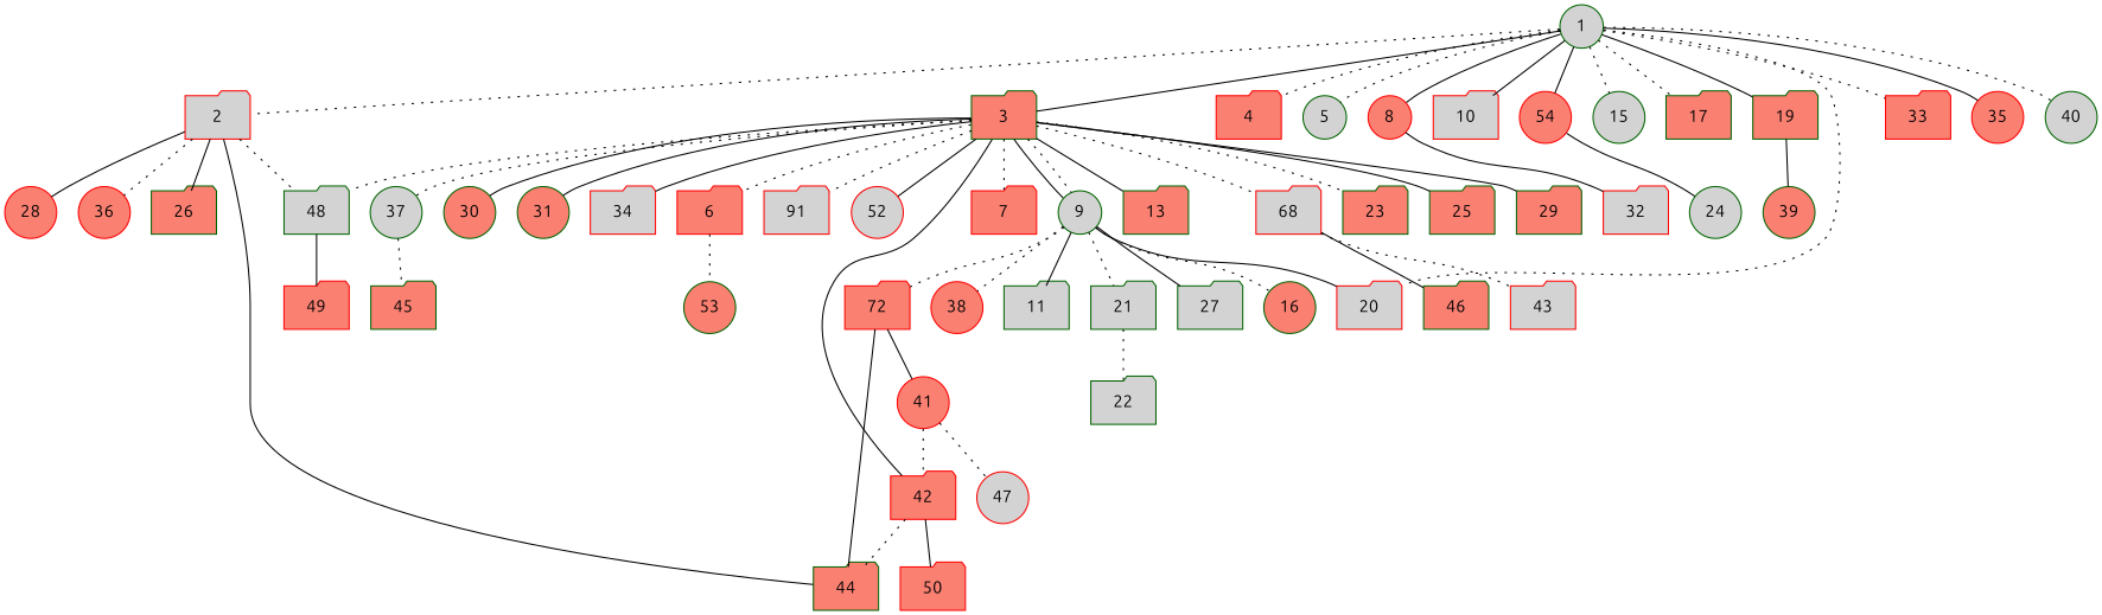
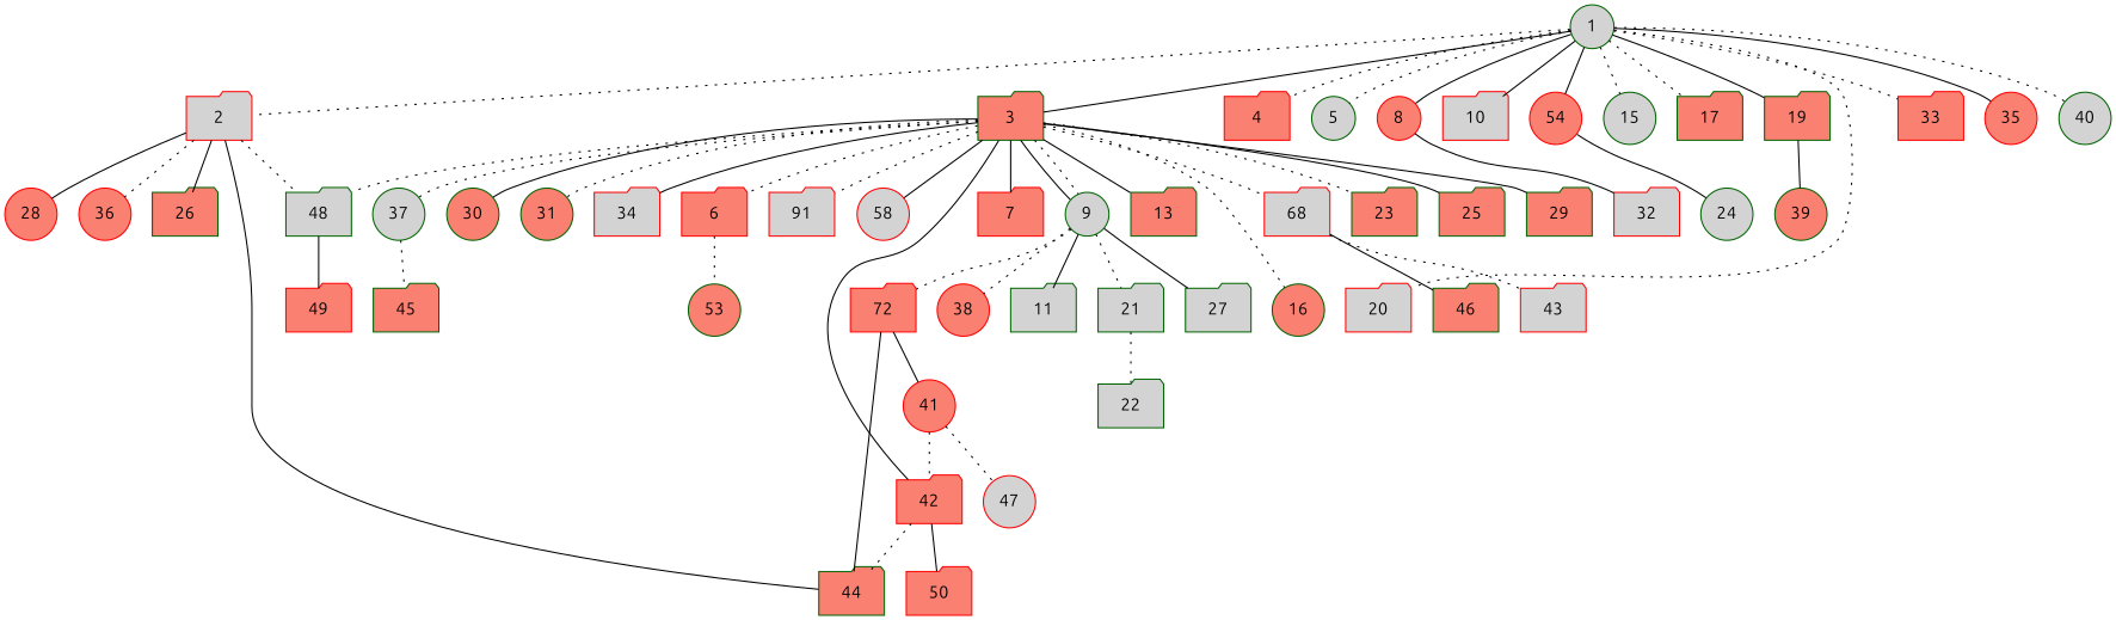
  graph {
    fontname=Ubuntu
    node [color=darkgreen fillcolor=salmon fontname=Ubuntu shape=folder style=filled]
    edge [fontname=Ubuntu style=dotted]
    1 [fillcolor=lightgrey shape=circle]
    2 [color=red fillcolor=lightgrey]
    3
    4 [color=red]
    5 [fillcolor=lightgrey shape=circle]
    8 [color=red shape=circle]
    10 [color=red fillcolor=lightgrey]
    n8 [color=red label=54 shape=circle]
    15 [fillcolor=lightgrey shape=circle]
    17
    19
    20 [color=red fillcolor=lightgrey]
    33 [color=red]
    35 [color=red shape=circle]
    40 [fillcolor=lightgrey shape=circle]
    26
    28 [color=red shape=circle]
    36 [color=red shape=circle]
    44
    48 [fillcolor=lightgrey]
    6 [color=red]
    7 [color=red]
    9 [fillcolor=lightgrey shape=circle]
    13
    16 [shape=circle]
    n26 [color=red fillcolor=lightgrey label=68]
    23
    25
    29
    30 [shape=circle]
    31 [shape=circle]
    34 [color=red fillcolor=lightgrey]
    37 [fillcolor=lightgrey shape=circle]
    42 [color=red]
    n35 [color=red fillcolor=lightgrey label=91]
-   52 [color=red fillcolor=lightgrey shape=circle]
+   52 [color=red fillcolor=lightgrey shape=circle label=58]
    32 [color=red fillcolor=lightgrey]
    24 [fillcolor=lightgrey shape=circle]
    39 [shape=circle]
    49 [color=red]
    53 [shape=circle]
    11 [fillcolor=lightgrey]
    n43 [color=red label=72]
    21 [fillcolor=lightgrey]
    27 [fillcolor=lightgrey]
    38 [color=red shape=circle]
    43 [color=red fillcolor=lightgrey]
    46
    45
    50 [color=red]
    41 [color=red shape=circle]
    22 [fillcolor=lightgrey]
    47 [color=red fillcolor=lightgrey shape=circle]
    1 -- 2
    1 -- 3 [style=solid]
    1 -- 4
    1 -- 5
    1 -- 8 [style=solid]
    1 -- 10 [style=solid]
    1 -- n8 [style=solid]
    1 -- 15
    1 -- 17
    1 -- 19 [style=solid]
    1 -- 20
    1 -- 33
    1 -- 35 [style=solid]
    1 -- 40
    2 -- 26 [style=solid]
    2 -- 28 [style=solid]
    2 -- 36
    2 -- 44 [style=solid]
    2 -- 48
    3 -- 48
    3 -- 6
-   3 -- 7
+   3 -- 7 [style=solid]
    3 -- 9 [style=solid]
    3 -- 9
    3 -- 13 [style=solid]
-   9 -- 16
+   3 -- 16
    3 -- n26
    3 -- 23
    3 -- 25 [style=solid]
    3 -- 29 [style=solid]
    3 -- 30 [style=solid]
-   3 -- 31 [style=solid]
+   3 -- 31
    3 -- 34 [style=solid]
    3 -- 37
    3 -- 42 [style=solid]
    3 -- n35
    3 -- 52 [style=solid]
    8 -- 32 [style=solid]
    n8 -- 24 [style=solid]
    19 -- 39 [style=solid]
    48 -- 49 [style=solid]
    6 -- 53
-   9 -- 20 [style=solid]
    9 -- 11 [style=solid]
    9 -- n43
    9 -- 21
    9 -- 27 [style=solid]
    9 -- 38
    n26 -- 43
    n26 -- 46 [style=solid]
    37 -- 45
    42 -- 44
    42 -- 50 [style=solid]
    n43 -- 44 [style=solid]
    n43 -- 41 [style=solid]
    21 -- 22
    41 -- 42
    41 -- 47
  }
